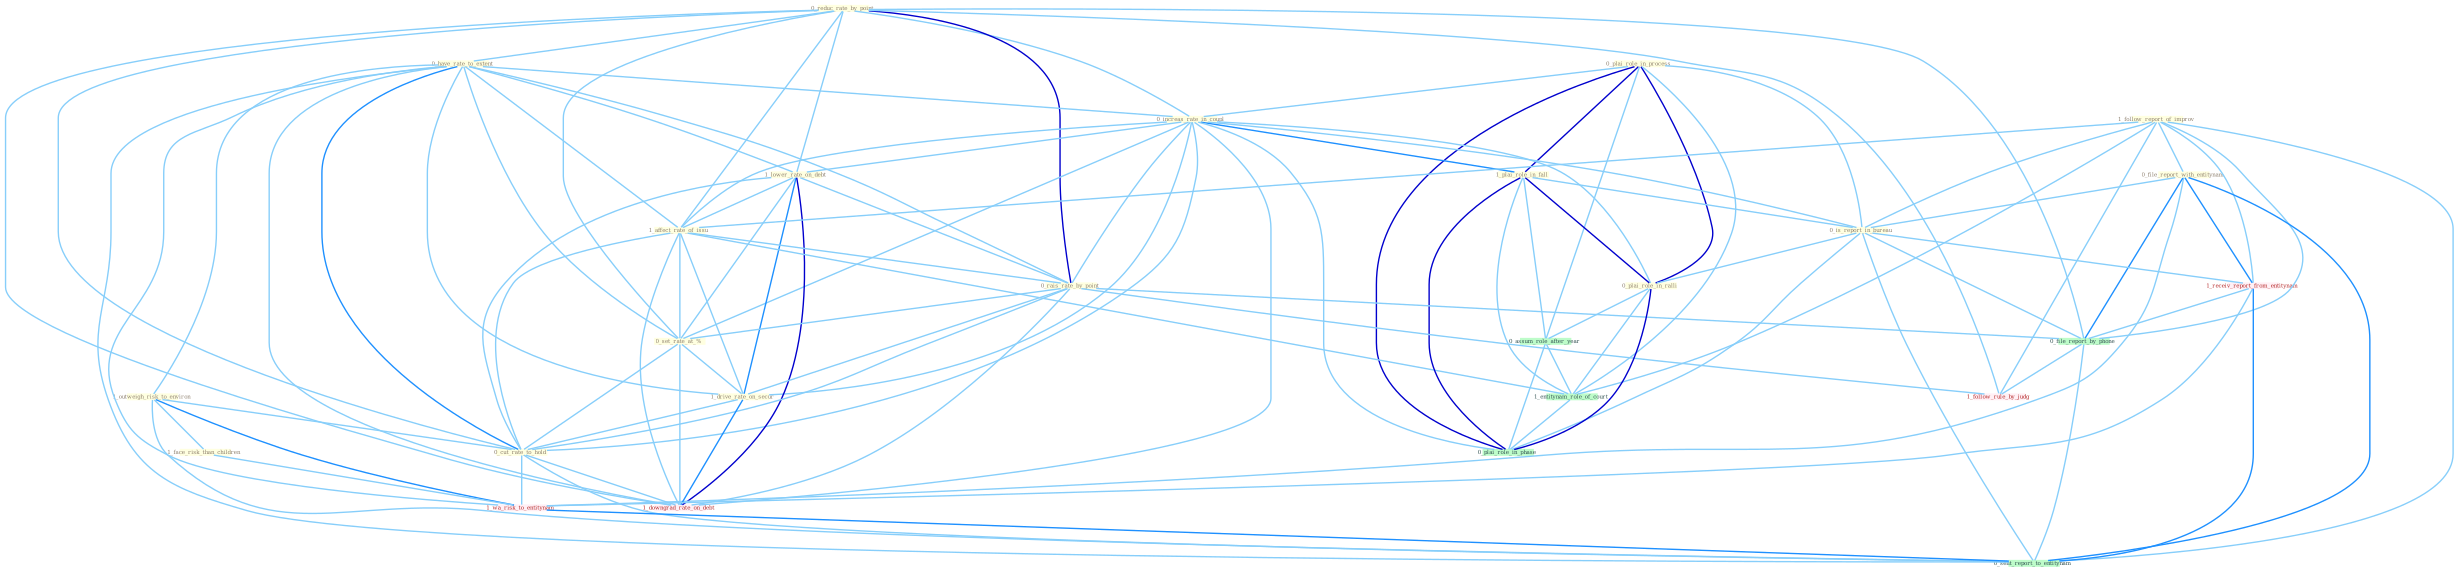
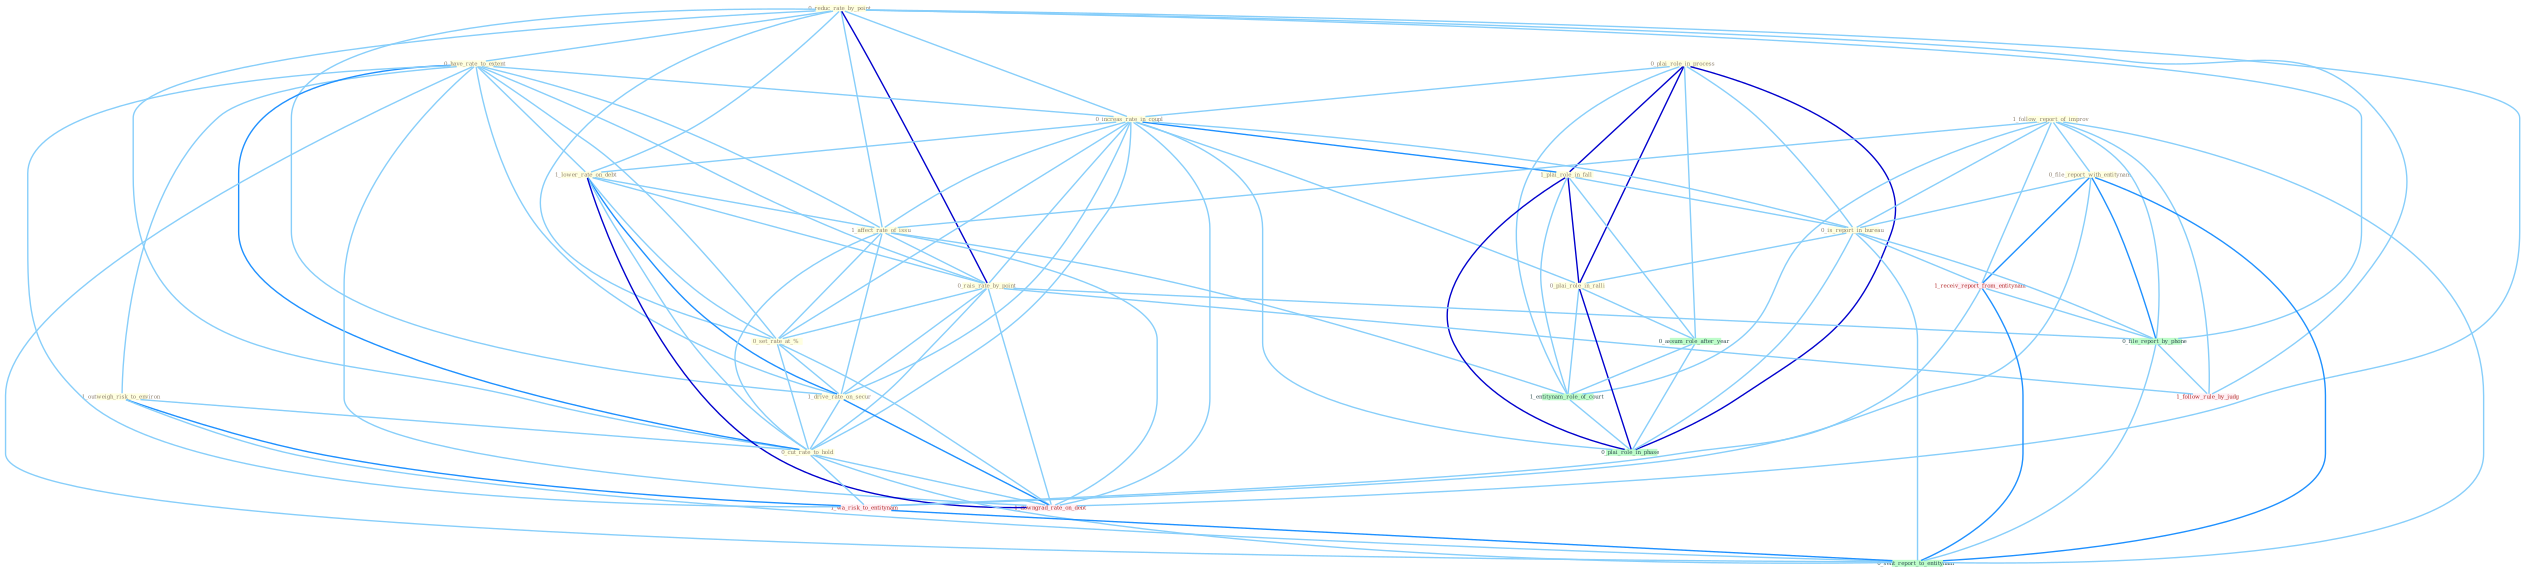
  graph {
    node [color="#ffffe0" fixedsize=true fontcolor="#8b7d6b" fontsize=4 shape=polygon style=filled]
    edge [color="#87cefa" w=1]
    "0_reduc_rate_by_point " [height=.06 width=.5]
    "0_have_rate_to_extent " [height=.06 width=.5]
    "0_plai_role_in_process " [height=.06 width=.5]
    "0_increas_rate_in_coupl " [height=.06 width=.5]
    "1_lower_rate_on_debt " [height=.06 width=.5]
    "1_follow_report_of_improv " [height=.06 width=.5]
    "1_affect_rate_of_issu " [height=.06 width=.5]
    "1_plai_role_in_fall " [height=.06 width=.5]
    "0_file_report_with_entitynam " [height=.06 width=.5]
    "0_rais_rate_by_point " [height=.06 width=.5]
    "1_outweigh_risk_to_environ " [height=.06 width=.5]
    "0_set_rate_at_% " [height=.06 width=.5]
    "1_drive_rate_on_secur " [height=.06 width=.5]
    "0_is_report_in_bureau " [height=.06 width=.5]
    "0_cut_rate_to_hold " [height=.06 width=.5]
-   "1_face_risk_than_children " [height=.06 width=.5]
    "0_plai_role_in_ralli " [height=.06 width=.5]
    "1_receiv_report_from_entitynam " [color="#fff0f5" fontcolor="#b22222" height=.06 width=.5]
    "1_downgrad_rate_on_debt " [color="#fff0f5" fontcolor="#b22222" height=.06 width=.5]
    "1_follow_rule_by_judg " [color="#fff0f5" fontcolor="#b22222" height=.06 width=.5]
    "1_wa_risk_to_entitynam " [color="#fff0f5" fontcolor="#b22222" height=.06 width=.5]
    "0_file_report_by_phone " [color="#BDFCC9" fontcolor="#2f4f4f" height=.06 width=.5]
    "0_sent_report_to_entitynam " [color="#BDFCC9" fontcolor="#2f4f4f" height=.06 width=.5]
    "0_assum_role_after_year " [color="#BDFCC9" fontcolor="#2f4f4f" height=.06 width=.5]
    "1_entitynam_role_of_court " [color="#BDFCC9" fontcolor="#2f4f4f" height=.06 width=.5]
    "0_plai_role_in_phase " [color="#BDFCC9" fontcolor="#2f4f4f" height=.06 width=.5]
    subgraph sub_1 {
      "0_reduc_rate_by_point "
      "0_have_rate_to_extent "
      "0_plai_role_in_process "
      "0_increas_rate_in_coupl "
      "1_lower_rate_on_debt "
      "1_follow_report_of_improv "
      "1_affect_rate_of_issu "
      "1_plai_role_in_fall "
      "0_file_report_with_entitynam "
      "0_rais_rate_by_point "
      "1_outweigh_risk_to_environ "
      "0_set_rate_at_% "
      "1_drive_rate_on_secur "
      "0_is_report_in_bureau "
      "0_cut_rate_to_hold "
-     "1_face_risk_than_children "
      "0_plai_role_in_ralli "
    }
    subgraph sub_2 {
      "1_receiv_report_from_entitynam "
      "1_downgrad_rate_on_debt "
      "1_follow_rule_by_judg "
      "1_wa_risk_to_entitynam "
    }
    "0_reduc_rate_by_point " -- "0_have_rate_to_extent "
    "0_reduc_rate_by_point " -- "0_increas_rate_in_coupl "
    "0_reduc_rate_by_point " -- "1_lower_rate_on_debt "
    "0_reduc_rate_by_point " -- "1_affect_rate_of_issu "
    "0_reduc_rate_by_point " -- "0_rais_rate_by_point " [color="#0000cd" w=3]
    "0_reduc_rate_by_point " -- "0_set_rate_at_% "
+   "0_reduc_rate_by_point " -- "1_drive_rate_on_secur "
    "0_reduc_rate_by_point " -- "0_cut_rate_to_hold "
    "0_reduc_rate_by_point " -- "1_downgrad_rate_on_debt "
    "0_reduc_rate_by_point " -- "1_follow_rule_by_judg "
    "0_reduc_rate_by_point " -- "0_file_report_by_phone "
    "0_have_rate_to_extent " -- "0_increas_rate_in_coupl "
    "0_have_rate_to_extent " -- "1_lower_rate_on_debt "
    "0_have_rate_to_extent " -- "1_affect_rate_of_issu "
    "0_have_rate_to_extent " -- "0_rais_rate_by_point "
    "0_have_rate_to_extent " -- "1_outweigh_risk_to_environ "
    "0_have_rate_to_extent " -- "0_set_rate_at_% "
    "0_have_rate_to_extent " -- "1_drive_rate_on_secur "
    "0_have_rate_to_extent " -- "0_cut_rate_to_hold " [color="#1e90ff" w=2]
    "0_have_rate_to_extent " -- "1_downgrad_rate_on_debt "
    "0_have_rate_to_extent " -- "1_wa_risk_to_entitynam "
    "0_have_rate_to_extent " -- "0_sent_report_to_entitynam "
    "0_plai_role_in_process " -- "0_increas_rate_in_coupl "
    "0_plai_role_in_process " -- "1_plai_role_in_fall " [color="#0000cd" w=3]
    "0_plai_role_in_process " -- "0_is_report_in_bureau "
    "0_plai_role_in_process " -- "0_plai_role_in_ralli " [color="#0000cd" w=3]
    "0_plai_role_in_process " -- "0_assum_role_after_year "
    "0_plai_role_in_process " -- "1_entitynam_role_of_court "
    "0_plai_role_in_process " -- "0_plai_role_in_phase " [color="#0000cd" w=3]
    "0_increas_rate_in_coupl " -- "1_lower_rate_on_debt "
    "0_increas_rate_in_coupl " -- "1_affect_rate_of_issu "
    "0_increas_rate_in_coupl " -- "1_plai_role_in_fall " [color="#1e90ff"]
    "0_increas_rate_in_coupl " -- "0_rais_rate_by_point "
    "0_increas_rate_in_coupl " -- "0_set_rate_at_% "
    "0_increas_rate_in_coupl " -- "1_drive_rate_on_secur "
    "0_increas_rate_in_coupl " -- "0_is_report_in_bureau "
    "0_increas_rate_in_coupl " -- "0_cut_rate_to_hold "
    "0_increas_rate_in_coupl " -- "0_plai_role_in_ralli "
    "0_increas_rate_in_coupl " -- "1_downgrad_rate_on_debt "
    "0_increas_rate_in_coupl " -- "0_plai_role_in_phase "
    "1_lower_rate_on_debt " -- "1_affect_rate_of_issu "
    "1_lower_rate_on_debt " -- "0_rais_rate_by_point "
    "1_lower_rate_on_debt " -- "0_set_rate_at_% "
    "1_lower_rate_on_debt " -- "1_drive_rate_on_secur " [color="#1e90ff" w=2]
    "1_lower_rate_on_debt " -- "0_cut_rate_to_hold "
    "1_lower_rate_on_debt " -- "1_downgrad_rate_on_debt " [color="#0000cd" w=3]
    "1_follow_report_of_improv " -- "1_affect_rate_of_issu "
    "1_follow_report_of_improv " -- "0_file_report_with_entitynam "
    "1_follow_report_of_improv " -- "0_is_report_in_bureau "
    "1_follow_report_of_improv " -- "1_receiv_report_from_entitynam "
    "1_follow_report_of_improv " -- "1_follow_rule_by_judg "
    "1_follow_report_of_improv " -- "0_file_report_by_phone "
    "1_follow_report_of_improv " -- "0_sent_report_to_entitynam "
    "1_follow_report_of_improv " -- "1_entitynam_role_of_court "
    "1_affect_rate_of_issu " -- "0_rais_rate_by_point "
    "1_affect_rate_of_issu " -- "0_set_rate_at_% "
    "1_affect_rate_of_issu " -- "1_drive_rate_on_secur "
    "1_affect_rate_of_issu " -- "0_cut_rate_to_hold "
    "1_affect_rate_of_issu " -- "1_downgrad_rate_on_debt "
    "1_affect_rate_of_issu " -- "1_entitynam_role_of_court "
    "1_plai_role_in_fall " -- "0_is_report_in_bureau "
    "1_plai_role_in_fall " -- "0_plai_role_in_ralli " [color="#0000cd" w=3]
    "1_plai_role_in_fall " -- "0_assum_role_after_year "
    "1_plai_role_in_fall " -- "1_entitynam_role_of_court "
    "1_plai_role_in_fall " -- "0_plai_role_in_phase " [color="#0000cd" w=3]
    "0_file_report_with_entitynam " -- "0_is_report_in_bureau "
    "0_file_report_with_entitynam " -- "1_receiv_report_from_entitynam " [color="#1e90ff" w=2]
    "0_file_report_with_entitynam " -- "1_wa_risk_to_entitynam "
    "0_file_report_with_entitynam " -- "0_file_report_by_phone " [color="#1e90ff" w=2]
    "0_file_report_with_entitynam " -- "0_sent_report_to_entitynam " [color="#1e90ff" w=2]
    "0_rais_rate_by_point " -- "0_set_rate_at_% "
    "0_rais_rate_by_point " -- "1_drive_rate_on_secur "
    "0_rais_rate_by_point " -- "0_cut_rate_to_hold "
    "0_rais_rate_by_point " -- "1_downgrad_rate_on_debt "
    "0_rais_rate_by_point " -- "1_follow_rule_by_judg "
    "0_rais_rate_by_point " -- "0_file_report_by_phone "
    "1_outweigh_risk_to_environ " -- "0_cut_rate_to_hold "
-   "1_outweigh_risk_to_environ " -- "1_face_risk_than_children "
    "1_outweigh_risk_to_environ " -- "1_wa_risk_to_entitynam " [color="#1e90ff" w=2]
    "1_outweigh_risk_to_environ " -- "0_sent_report_to_entitynam "
    "0_set_rate_at_% " -- "1_drive_rate_on_secur "
    "0_set_rate_at_% " -- "0_cut_rate_to_hold "
    "0_set_rate_at_% " -- "1_downgrad_rate_on_debt "
    "1_drive_rate_on_secur " -- "0_cut_rate_to_hold "
    "1_drive_rate_on_secur " -- "1_downgrad_rate_on_debt " [color="#1e90ff" w=2]
    "0_is_report_in_bureau " -- "0_plai_role_in_ralli "
    "0_is_report_in_bureau " -- "1_receiv_report_from_entitynam "
    "0_is_report_in_bureau " -- "0_file_report_by_phone "
    "0_is_report_in_bureau " -- "0_sent_report_to_entitynam "
    "0_is_report_in_bureau " -- "0_plai_role_in_phase "
    "0_cut_rate_to_hold " -- "1_downgrad_rate_on_debt "
    "0_cut_rate_to_hold " -- "1_wa_risk_to_entitynam "
    "0_cut_rate_to_hold " -- "0_sent_report_to_entitynam "
-   "1_face_risk_than_children " -- "1_wa_risk_to_entitynam "
    "0_plai_role_in_ralli " -- "0_assum_role_after_year "
    "0_plai_role_in_ralli " -- "1_entitynam_role_of_court "
    "0_plai_role_in_ralli " -- "0_plai_role_in_phase " [color="#0000cd" w=3]
    "1_receiv_report_from_entitynam " -- "1_wa_risk_to_entitynam "
    "1_receiv_report_from_entitynam " -- "0_file_report_by_phone "
    "1_receiv_report_from_entitynam " -- "0_sent_report_to_entitynam " [color="#1e90ff" w=2]
    "1_wa_risk_to_entitynam " -- "0_sent_report_to_entitynam " [color="#1e90ff" w=2]
    "0_file_report_by_phone " -- "1_follow_rule_by_judg "
    "0_file_report_by_phone " -- "0_sent_report_to_entitynam "
    "0_assum_role_after_year " -- "1_entitynam_role_of_court "
    "0_assum_role_after_year " -- "0_plai_role_in_phase "
    "1_entitynam_role_of_court " -- "0_plai_role_in_phase "
  }
